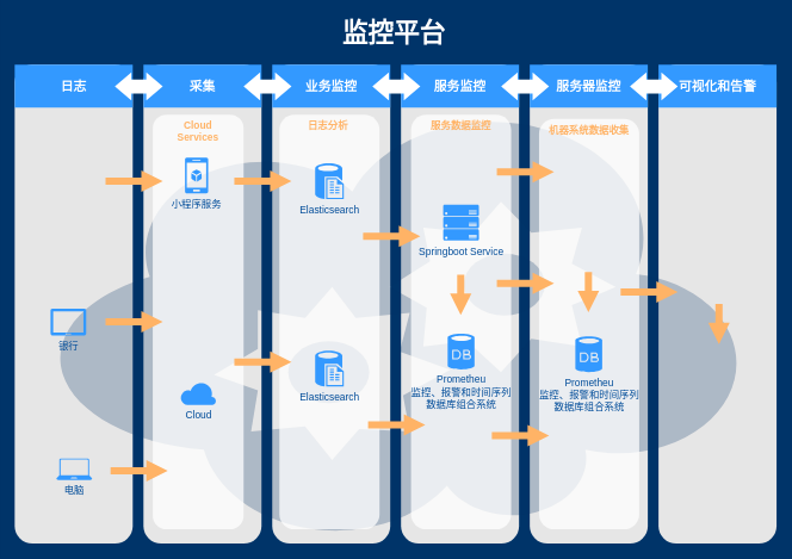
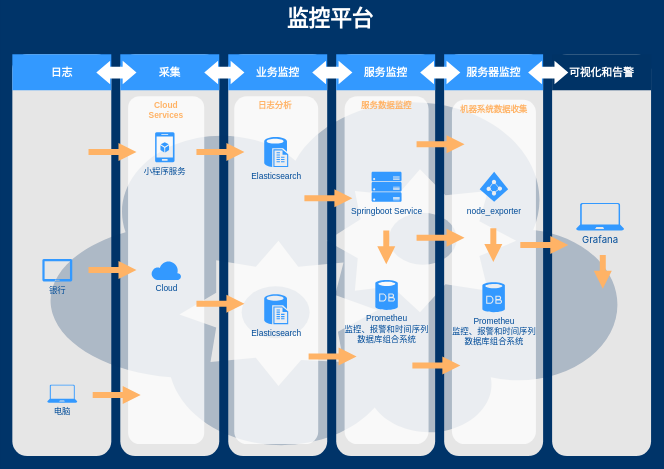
  <mxCell id="0" />
  <mxCell id="1" parent="0" />
  <mxCell id="2" value="" style="rounded=1;whiteSpace=wrap;html=1;dashed=1;strokeColor=none;strokeWidth=2;fillColor=#E6E6E6;fontFamily=Verdana;fontSize=12;fontColor=#00BEF2" parent="1" vertex="1"><mxGeometry x="20" y="90" width="165" height="670" as="geometry" /></mxCell>
  <mxCell id="3" value="" style="rounded=1;whiteSpace=wrap;html=1;dashed=1;strokeColor=none;strokeWidth=2;fillColor=#E6E6E6;fontFamily=Verdana;fontSize=12;fontColor=#00BEF2" parent="1" vertex="1"><mxGeometry x="380" y="90" width="165" height="670" as="geometry" /></mxCell>
  <mxCell id="4" value="" style="rounded=1;whiteSpace=wrap;html=1;dashed=1;strokeColor=none;strokeWidth=2;fillColor=#E6E6E6;fontFamily=Verdana;fontSize=12;fontColor=#00BEF2" parent="1" vertex="1"><mxGeometry x="200" y="90" width="165" height="670" as="geometry" /></mxCell>
  <mxCell id="5" value="" style="rounded=1;whiteSpace=wrap;html=1;dashed=1;strokeColor=none;strokeWidth=2;fillColor=#E6E6E6;fontFamily=Verdana;fontSize=12;fontColor=#00BEF2" parent="1" vertex="1"><mxGeometry x="560" y="90" width="165" height="670" as="geometry" /></mxCell>
  <mxCell id="6" value="" style="rounded=1;whiteSpace=wrap;html=1;dashed=1;strokeColor=none;strokeWidth=2;fillColor=#E6E6E6;fontFamily=Verdana;fontSize=12;fontColor=#00BEF2" parent="1" vertex="1"><mxGeometry x="740" y="90" width="165" height="670" as="geometry" /></mxCell>
  <mxCell id="7" value="" style="rounded=1;whiteSpace=wrap;html=1;dashed=1;strokeColor=none;strokeWidth=2;fillColor=#E6E6E6;fontFamily=Verdana;fontSize=12;fontColor=#00BEF2" parent="1" vertex="1"><mxGeometry x="920" y="90" width="165" height="670" as="geometry" /></mxCell>
  <mxCell id="8" value="日志" style="whiteSpace=wrap;html=1;dashed=1;strokeColor=none;strokeWidth=2;fillColor=#3399FF;fontFamily=Helvetica;fontSize=18;fontColor=#FFFFFF;fontStyle=1" parent="1" vertex="1"><mxGeometry x="20" y="90" width="165" height="60" as="geometry" /></mxCell>
  <mxCell id="9" value="采集" style="whiteSpace=wrap;html=1;dashed=1;strokeColor=none;strokeWidth=2;fillColor=#3399FF;fontFamily=Helvetica;fontSize=18;fontColor=#FFFFFF;fontStyle=1" parent="1" vertex="1"><mxGeometry x="200" y="90" width="165" height="60" as="geometry" /></mxCell>
  <mxCell id="10" value="业务监控" style="whiteSpace=wrap;html=1;dashed=1;strokeColor=none;strokeWidth=2;fillColor=#3399FF;fontFamily=Helvetica;fontSize=18;fontColor=#FFFFFF;fontStyle=1" parent="1" vertex="1"><mxGeometry x="380" y="90" width="165" height="60" as="geometry" /></mxCell>
  <mxCell id="11" value="服务监控" style="whiteSpace=wrap;html=1;dashed=1;strokeColor=none;strokeWidth=2;fillColor=#3399FF;fontFamily=Helvetica;fontSize=18;fontColor=#FFFFFF;fontStyle=1" parent="1" vertex="1"><mxGeometry x="560" y="90" width="165" height="60" as="geometry" /></mxCell>
  <mxCell id="12" value="服务器监控" style="whiteSpace=wrap;html=1;dashed=1;strokeColor=none;strokeWidth=2;fillColor=#3399FF;fontFamily=Helvetica;fontSize=18;fontColor=#FFFFFF;fontStyle=1" parent="1" vertex="1"><mxGeometry x="740" y="90" width="165" height="60" as="geometry" /></mxCell>
- <mxCell id="13" value="可视化和告警" style="whiteSpace=wrap;html=1;dashed=1;strokeColor=none;strokeWidth=2;fillColor=#3399FF;fontFamily=Helvetica;fontSize=18;fontColor=#FFFFFF;fontStyle=1" parent="1" vertex="1"><mxGeometry x="920" y="90" width="165" height="60" as="geometry" /></mxCell>
+ <mxCell id="13" value="可视化和告警" style="whiteSpace=wrap;html=1;dashed=1;strokeColor=none;strokeWidth=2;fillColor=#003366;fontFamily=Helvetica;fontSize=18;fontColor=#FFFFFF;fontStyle=1;" parent="1" vertex="1"><mxGeometry x="920" y="90" width="165" height="60" as="geometry" /></mxCell>
  <mxCell id="14" value="" style="shape=mxgraph.arrows.two_way_arrow_horizontal;html=1;verticalLabelPosition=bottom;verticalAlign=top;strokeWidth=2;strokeColor=none;dashed=1;fillColor=#FFFFFF;fontFamily=Verdana;fontSize=12;fontColor=#00BEF2" parent="1" vertex="1"><mxGeometry x="160" y="101" width="67" height="39" as="geometry" /></mxCell>
  <mxCell id="15" value="" style="shape=mxgraph.arrows.two_way_arrow_horizontal;html=1;verticalLabelPosition=bottom;verticalAlign=top;strokeWidth=2;strokeColor=none;dashed=1;fillColor=#FFFFFF;fontFamily=Verdana;fontSize=12;fontColor=#00BEF2" parent="1" vertex="1"><mxGeometry x="340" y="101" width="67" height="39" as="geometry" /></mxCell>
  <mxCell id="16" value="" style="shape=mxgraph.arrows.two_way_arrow_horizontal;html=1;verticalLabelPosition=bottom;verticalAlign=top;strokeWidth=2;strokeColor=none;dashed=1;fillColor=#FFFFFF;fontFamily=Verdana;fontSize=12;fontColor=#00BEF2" parent="1" vertex="1"><mxGeometry x="520" y="101" width="67" height="39" as="geometry" /></mxCell>
  <mxCell id="17" value="" style="shape=mxgraph.arrows.two_way_arrow_horizontal;html=1;verticalLabelPosition=bottom;verticalAlign=top;strokeWidth=2;strokeColor=none;dashed=1;fillColor=#FFFFFF;fontFamily=Verdana;fontSize=12;fontColor=#00BEF2" parent="1" vertex="1"><mxGeometry x="700" y="101" width="67" height="39" as="geometry" /></mxCell>
  <mxCell id="18" value="" style="shape=mxgraph.arrows.two_way_arrow_horizontal;html=1;verticalLabelPosition=bottom;verticalAlign=top;strokeWidth=2;strokeColor=none;dashed=1;fillColor=#FFFFFF;fontFamily=Verdana;fontSize=12;fontColor=#00BEF2" parent="1" vertex="1"><mxGeometry x="880" y="101" width="67" height="39" as="geometry" /></mxCell>
  <mxCell id="19" value="" style="verticalLabelPosition=bottom;html=1;verticalAlign=top;strokeColor=none;fillColor=#003366;shape=mxgraph.azure.cloud_service;dashed=1;fontFamily=Helvetica;fontSize=18;fontColor=#FFFFFF;opacity=25" parent="1" vertex="1"><mxGeometry x="70" y="150" width="970" height="600" as="geometry" /></mxCell>
  <mxCell id="20" value="电脑" style="verticalLabelPosition=bottom;html=1;verticalAlign=top;strokeColor=none;fillColor=#3399FF;shape=mxgraph.azure.laptop;dashed=1;fontFamily=Helvetica;fontSize=14;fontColor=#004C99" parent="1" vertex="1"><mxGeometry x="78.25" y="641" width="50" height="30" as="geometry" /></mxCell>
- <mxCell id="21" value="监控平台" style="text;html=1;strokeColor=none;fillColor=none;align=center;verticalAlign=middle;whiteSpace=wrap;overflow=hidden;dashed=1;fontSize=36;fontColor=#FFFFFF;fontFamily=Helvetica;fontStyle=1" parent="1" vertex="1"><mxGeometry x="20" y="20" width="1060" height="50" as="geometry" /></mxCell>
+ <mxCell id="21" value="监控平台" style="text;html=1;strokeColor=none;fillColor=none;align=center;verticalAlign=middle;whiteSpace=wrap;overflow=hidden;dashed=1;fontSize=36;fontColor=#FFFFFF;fontFamily=Helvetica;fontStyle=1" parent="1" vertex="1"><mxGeometry x="20" y="5" width="1060" height="50" as="geometry" /></mxCell>
  <mxCell id="22" value="日志分析&amp;nbsp;" style="rounded=1;whiteSpace=wrap;html=1;dashed=1;strokeColor=none;strokeWidth=2;fillColor=#FFFFFF;fontFamily=Helvetica;fontSize=14;fontColor=#FFB366;opacity=75;verticalAlign=top;fontStyle=1" parent="1" vertex="1"><mxGeometry x="390" y="160" width="140" height="580" as="geometry" /></mxCell>
  <mxCell id="23" value="Elasticsearch" style="verticalLabelPosition=bottom;html=1;verticalAlign=top;strokeColor=none;fillColor=#3399FF;shape=mxgraph.azure.sql_reporting;dashed=1;fontSize=14;fontColor=#004C99" parent="1" vertex="1"><mxGeometry x="440" y="228" width="40" height="50" as="geometry" /></mxCell>
  <mxCell id="24" value="服务数据监控" style="rounded=1;whiteSpace=wrap;html=1;dashed=1;strokeColor=none;strokeWidth=2;fillColor=#FFFFFF;fontFamily=Helvetica;fontSize=14;fontColor=#FFB366;opacity=75;verticalAlign=top;fontStyle=1" parent="1" vertex="1"><mxGeometry x="574" y="160" width="140" height="580" as="geometry" /></mxCell>
  <mxCell id="25" value="Springboot&amp;nbsp;Service" style="verticalLabelPosition=bottom;html=1;verticalAlign=top;strokeColor=none;fillColor=#3399FF;shape=mxgraph.azure.server_rack;dashed=1;fontFamily=Helvetica;fontSize=14;fontColor=#004C99" parent="1" vertex="1"><mxGeometry x="619" y="286" width="50" height="50" as="geometry" /></mxCell>
  <mxCell id="26" value="Prometheu&lt;br&gt;监控、报警和时间序列&lt;br&gt;数据库组合系统" style="verticalLabelPosition=bottom;html=1;verticalAlign=top;strokeColor=none;fillColor=#3399FF;shape=mxgraph.azure.database;dashed=1;fontFamily=Helvetica;fontSize=14;fontColor=#004C99" parent="1" vertex="1"><mxGeometry x="625.25" y="466.25" width="37.5" height="50" as="geometry" /></mxCell>
  <mxCell id="27" value="机器系统数据收集" style="rounded=1;whiteSpace=wrap;html=1;dashed=1;strokeColor=none;strokeWidth=2;fillColor=#FFFFFF;fontFamily=Helvetica;fontSize=14;fontColor=#FFB366;opacity=75;verticalAlign=top;fontStyle=1" parent="1" vertex="1"><mxGeometry x="753" y="166" width="140" height="574" as="geometry" /></mxCell>
+ <mxCell id="28" value="node_exporter" style="verticalLabelPosition=bottom;html=1;verticalAlign=top;strokeColor=none;fillColor=#3399FF;shape=mxgraph.azure.azure_active_directory;dashed=1;fontFamily=Helvetica;fontSize=14;fontColor=#004C99" parent="1" vertex="1"><mxGeometry x="799.25" y="286" width="47.5" height="50" as="geometry" /></mxCell>
  <mxCell id="29" value="Cloud&lt;div&gt;Services&lt;/div&gt;" style="rounded=1;whiteSpace=wrap;html=1;dashed=1;strokeColor=none;strokeWidth=2;fillColor=#FFFFFF;fontFamily=Helvetica;fontSize=14;fontColor=#FFB366;opacity=75;verticalAlign=top;fontStyle=1" parent="1" vertex="1"><mxGeometry x="213" y="160" width="127" height="580" as="geometry" /></mxCell>
- <mxCell id="30" value="Cloud" style="verticalLabelPosition=bottom;html=1;verticalAlign=top;strokeColor=none;fillColor=#3399FF;shape=mxgraph.azure.cloud;dashed=1;fontSize=14;fontColor=#004C99" parent="1" vertex="1"><mxGeometry x="251.5" y="533.75" width="50" height="32.5" as="geometry" /></mxCell>
+ <mxCell id="30" value="Cloud" style="verticalLabelPosition=bottom;html=1;verticalAlign=top;strokeColor=none;fillColor=#3399FF;shape=mxgraph.azure.cloud;dashed=1;fontSize=14;fontColor=#004C99" parent="1" vertex="1"><mxGeometry x="251.5" y="433.75" width="50" height="32.5" as="geometry" /></mxCell>
+ <mxCell id="31" value="&lt;div style=&quot;&quot; data-line-index=&quot;0&quot; data-zone-id=&quot;0&quot;&gt;&lt;span style=&quot;font-family: LarkHackSafariFont, LarkEmojiFont, LarkChineseQuote, -apple-system, BlinkMacSystemFont, &amp;quot;Helvetica Neue&amp;quot;, Arial, &amp;quot;Segoe UI&amp;quot;, &amp;quot;PingFang SC&amp;quot;, &amp;quot;Microsoft Yahei&amp;quot;, &amp;quot;Hiragino Sans GB&amp;quot;, sans-serif, &amp;quot;Apple Color Emoji&amp;quot;, &amp;quot;Segoe UI Emoji&amp;quot;, &amp;quot;Segoe UI Symbol&amp;quot;, &amp;quot;Noto Color Emoji&amp;quot;;&quot;&gt;&lt;span style=&quot;font-size: 16px;&quot;&gt;Grafana&lt;/span&gt;&lt;/span&gt;&lt;/div&gt;" style="verticalLabelPosition=bottom;html=1;verticalAlign=top;strokeColor=none;fillColor=#3399FF;shape=mxgraph.azure.laptop;dashed=1;fontFamily=Helvetica;fontSize=14;fontColor=#004C99" parent="1" vertex="1"><mxGeometry x="960" y="338" width="80" height="46" as="geometry" /></mxCell>
  <mxCell id="32" value="" style="arrow;html=1;endArrow=block;endFill=1;strokeColor=none;strokeWidth=4;fontFamily=Helvetica;fontSize=36;fontColor=#FFB366;fillColor=#FFB366;" parent="1" edge="1"><mxGeometry width="100" height="100" relative="1" as="geometry"><mxPoint x="147" y="253" as="sourcePoint" /><mxPoint x="227" y="253" as="targetPoint" /></mxGeometry></mxCell>
  <mxCell id="33" value="" style="arrow;html=1;endArrow=block;endFill=1;strokeColor=none;strokeWidth=4;fontFamily=Helvetica;fontSize=36;fontColor=#FFB366;fillColor=#FFB366;opacity=100" parent="1" edge="1"><mxGeometry width="100" height="100" relative="1" as="geometry"><mxPoint x="327" y="253" as="sourcePoint" /><mxPoint x="407" y="253" as="targetPoint" /></mxGeometry></mxCell>
  <mxCell id="34" value="" style="arrow;html=1;endArrow=block;endFill=1;strokeColor=none;strokeWidth=4;fontFamily=Helvetica;fontSize=36;fontColor=#FFB366;fillColor=#FFB366;" parent="1" edge="1"><mxGeometry width="100" height="100" relative="1" as="geometry"><mxPoint x="507" y="330" as="sourcePoint" /><mxPoint x="587" y="330" as="targetPoint" /></mxGeometry></mxCell>
  <mxCell id="35" value="" style="arrow;html=1;endArrow=block;endFill=1;strokeColor=none;strokeWidth=4;fontFamily=Helvetica;fontSize=36;fontColor=#FFB366;fillColor=#FFB366;" parent="1" edge="1"><mxGeometry width="100" height="100" relative="1" as="geometry"><mxPoint x="694" y="396" as="sourcePoint" /><mxPoint x="774" y="396" as="targetPoint" /></mxGeometry></mxCell>
  <mxCell id="36" value="" style="arrow;html=1;endArrow=block;endFill=1;strokeColor=none;strokeWidth=4;fontFamily=Helvetica;fontSize=36;fontColor=#FFB366;fillColor=#FFB366;" parent="1" edge="1"><mxGeometry width="100" height="100" relative="1" as="geometry"><mxPoint x="694" y="240" as="sourcePoint" /><mxPoint x="774" y="240" as="targetPoint" /></mxGeometry></mxCell>
  <mxCell id="37" value="" style="arrow;html=1;endArrow=block;endFill=1;strokeColor=none;strokeWidth=4;fontFamily=Helvetica;fontSize=36;fontColor=#FFB366;fillColor=#FFB366;" parent="1" edge="1"><mxGeometry width="100" height="100" relative="1" as="geometry"><mxPoint x="867" y="408" as="sourcePoint" /><mxPoint x="947" y="408" as="targetPoint" /></mxGeometry></mxCell>
  <mxCell id="38" value="" style="arrow;html=1;endArrow=block;endFill=1;strokeColor=none;strokeWidth=4;fontFamily=Helvetica;fontSize=36;fontColor=#FFB366;fillColor=#FFB366;" parent="1" edge="1"><mxGeometry width="100" height="100" relative="1" as="geometry"><mxPoint x="687" y="609" as="sourcePoint" /><mxPoint x="767" y="609" as="targetPoint" /></mxGeometry></mxCell>
  <mxCell id="39" value="" style="arrow;html=1;endArrow=block;endFill=1;strokeColor=none;strokeWidth=4;fontFamily=Helvetica;fontSize=36;fontColor=#FFB366;fillColor=#FFB366;" parent="1" edge="1"><mxGeometry width="100" height="100" relative="1" as="geometry"><mxPoint x="514" y="594" as="sourcePoint" /><mxPoint x="594" y="594" as="targetPoint" /></mxGeometry></mxCell>
  <mxCell id="40" value="" style="arrow;html=1;endArrow=block;endFill=1;strokeColor=none;strokeWidth=4;fontFamily=Helvetica;fontSize=36;fontColor=#FFB366;fillColor=#FFB366;" parent="1" edge="1"><mxGeometry width="100" height="100" relative="1" as="geometry"><mxPoint x="327" y="506" as="sourcePoint" /><mxPoint x="407" y="506" as="targetPoint" /></mxGeometry></mxCell>
  <mxCell id="41" value="" style="arrow;html=1;endArrow=block;endFill=1;strokeColor=none;strokeWidth=4;fontFamily=Helvetica;fontSize=36;fontColor=#FFB366;fillColor=#FFB366;" parent="1" edge="1"><mxGeometry width="100" height="100" relative="1" as="geometry"><mxPoint x="154" y="658" as="sourcePoint" /><mxPoint x="234" y="658" as="targetPoint" /></mxGeometry></mxCell>
  <mxCell id="42" value="银行" style="verticalLabelPosition=bottom;html=1;verticalAlign=top;strokeColor=none;fillColor=#3399FF;shape=mxgraph.azure.tablet;dashed=1;fontFamily=Helvetica;fontSize=14;fontColor=#004C99" parent="1" vertex="1"><mxGeometry x="70" y="431.25" width="50" height="37.5" as="geometry" /></mxCell>
  <mxCell id="43" value="" style="arrow;html=1;endArrow=block;endFill=1;strokeColor=none;strokeWidth=4;fontFamily=Helvetica;fontSize=36;fontColor=#FFB366;fillColor=#FFB366;" parent="1" edge="1"><mxGeometry width="100" height="100" relative="1" as="geometry"><mxPoint x="147" y="449.5" as="sourcePoint" /><mxPoint x="227" y="449.5" as="targetPoint" /></mxGeometry></mxCell>
  <mxCell id="44" style="edgeStyle=orthogonalEdgeStyle;rounded=0;orthogonalLoop=1;jettySize=auto;html=1;exitX=0.5;exitY=1;exitDx=0;exitDy=0;" parent="1" source="29" target="29" edge="1"><mxGeometry relative="1" as="geometry" /></mxCell>
  <mxCell id="45" value="小程序服务" style="verticalLabelPosition=bottom;html=1;verticalAlign=top;strokeColor=none;fillColor=#3399FF;shape=mxgraph.azure.mobile_services;dashed=1;fontSize=14;fontColor=#004C99" parent="1" vertex="1"><mxGeometry x="258" y="220" width="32.5" height="50" as="geometry" /></mxCell>
  <mxCell id="46" value="Elasticsearch" style="verticalLabelPosition=bottom;html=1;verticalAlign=top;strokeColor=none;fillColor=#3399FF;shape=mxgraph.azure.sql_reporting;dashed=1;fontSize=14;fontColor=#004C99" vertex="1" parent="1"><mxGeometry x="440" y="490" width="40" height="50" as="geometry" /></mxCell>
  <mxCell id="47" value="" style="arrow;html=1;endArrow=block;endFill=1;strokeColor=none;strokeWidth=4;fontFamily=Helvetica;fontSize=36;fontColor=#FFB366;fillColor=#FFB366;" edge="1" parent="1"><mxGeometry width="100" height="100" relative="1" as="geometry"><mxPoint x="1004.5" y="424.88" as="sourcePoint" /><mxPoint x="1004.5" y="481.13" as="targetPoint" /></mxGeometry></mxCell>
  <mxCell id="48" value="" style="arrow;html=1;endArrow=block;endFill=1;strokeColor=none;strokeWidth=4;fontFamily=Helvetica;fontSize=36;fontColor=#FFB366;fillColor=#FFB366;" edge="1" parent="1"><mxGeometry width="100" height="100" relative="1" as="geometry"><mxPoint x="643.5" y="384" as="sourcePoint" /><mxPoint x="643.5" y="440.25" as="targetPoint" /></mxGeometry></mxCell>
  <mxCell id="49" value="Prometheu&lt;br&gt;监控、报警和时间序列&lt;br&gt;数据库组合系统" style="verticalLabelPosition=bottom;html=1;verticalAlign=top;strokeColor=none;fillColor=#3399FF;shape=mxgraph.azure.database;dashed=1;fontFamily=Helvetica;fontSize=14;fontColor=#004C99" vertex="1" parent="1"><mxGeometry x="803.75" y="470" width="37.5" height="50" as="geometry" /></mxCell>
  <mxCell id="50" value="" style="arrow;html=1;endArrow=block;endFill=1;strokeColor=none;strokeWidth=4;fontFamily=Helvetica;fontSize=36;fontColor=#FFB366;fillColor=#FFB366;" edge="1" parent="1"><mxGeometry width="100" height="100" relative="1" as="geometry"><mxPoint x="822" y="380" as="sourcePoint" /><mxPoint x="822" y="436.25" as="targetPoint" /></mxGeometry></mxCell>
